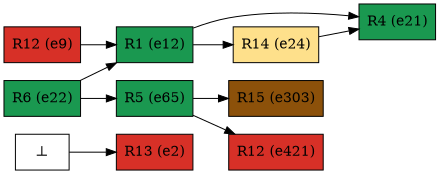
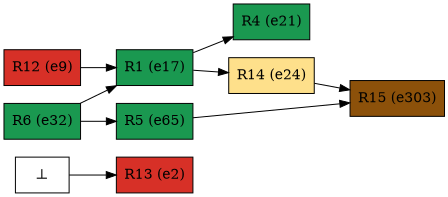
  digraph {
    rankdir=LR
    node [color=black fillcolor="#1a9850:#1a9850" shape=box style=filled]
    n1 [fillcolor="#d73027:#d73027" label="R13 (e2)"]
    n2 [fillcolor="#d73027:#d73027" label="R12 (e9)"]
-   n3 [label="R1 (e12)"]
+   n3 [label="R1 (e17)"]
    n4 [label="R4 (e21)"]
    n5 [fillcolor="#fee08b:#fee08b" label="R14 (e24)"]
-   n6 [label="R6 (e22)"]
+   n6 [label="R6 (e32)"]
    n7 [label="R5 (e65)"]
    n8 [fillcolor="#8c510a:#8c510a" label="R15 (e303)"]
-   n9 [fillcolor="#d73027:#d73027" label="R12 (e421)"]
    n10 [fillcolor=white label="⊥" color=""]
    n2 -> n3
    n3 -> n4
    n3 -> n5
-   n5 -> n4
+   n5 -> n8
    n6 -> n3
    n6 -> n7
    n7 -> n8
-   n7 -> n9
    n10 -> n1
  }
